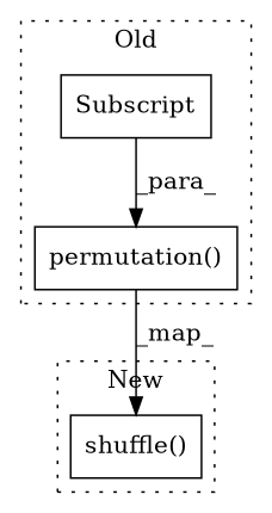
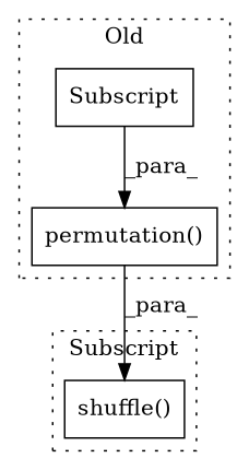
  digraph {
    node [a=75 shape=box]
    n1 [l="29,1" label="permutation()" s="5086,5131"]
    n2 [a=63 l="55,0" label=Subscript s="5078,0"]
    n3 [l="25,1" label="shuffle()" s="5066,5098"]
    subgraph cluster_1 {
      label=Old
      style=dotted
      n1
      n2
    }
    subgraph cluster_2 {
-     label=New
+     label=Subscript
      style=dotted
      n3
    }
-   n1 -> n3 [label=_map_]
+   n1 -> n3 [label=_para_]
    n2 -> n1 [label=_para_]
  }
